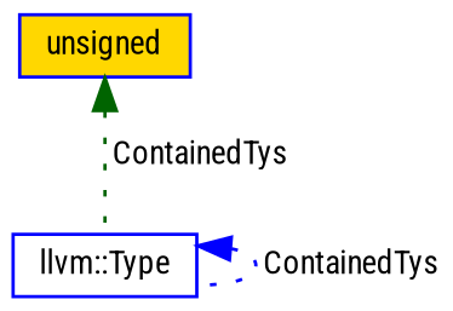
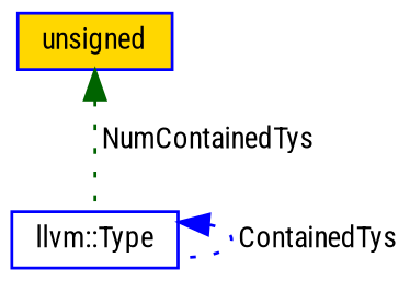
  digraph {
    fontname="Roboto Condensed"
    node [color=blue fontname="Roboto Condensed" fontsize=10 shape=record style=filled]
    edge [dir=back fontname="Roboto Condensed" fontsize=10 labelfontname=Helvetica labelfontsize=10 style=dotted]
    n1 [fillcolor=white fontcolor=black height=0.2 label="llvm::Type" width=0.4]
    n2 [height=0.2 label=unsigned width=0.4 fillcolor=gold]
    n1 -> n1 [color=blue label=" ContainedTys"]
-   n2 -> n1 [color=darkgreen label=" ContainedTys"]
+   n2 -> n1 [color=darkgreen label=" NumContainedTys"]
  }
